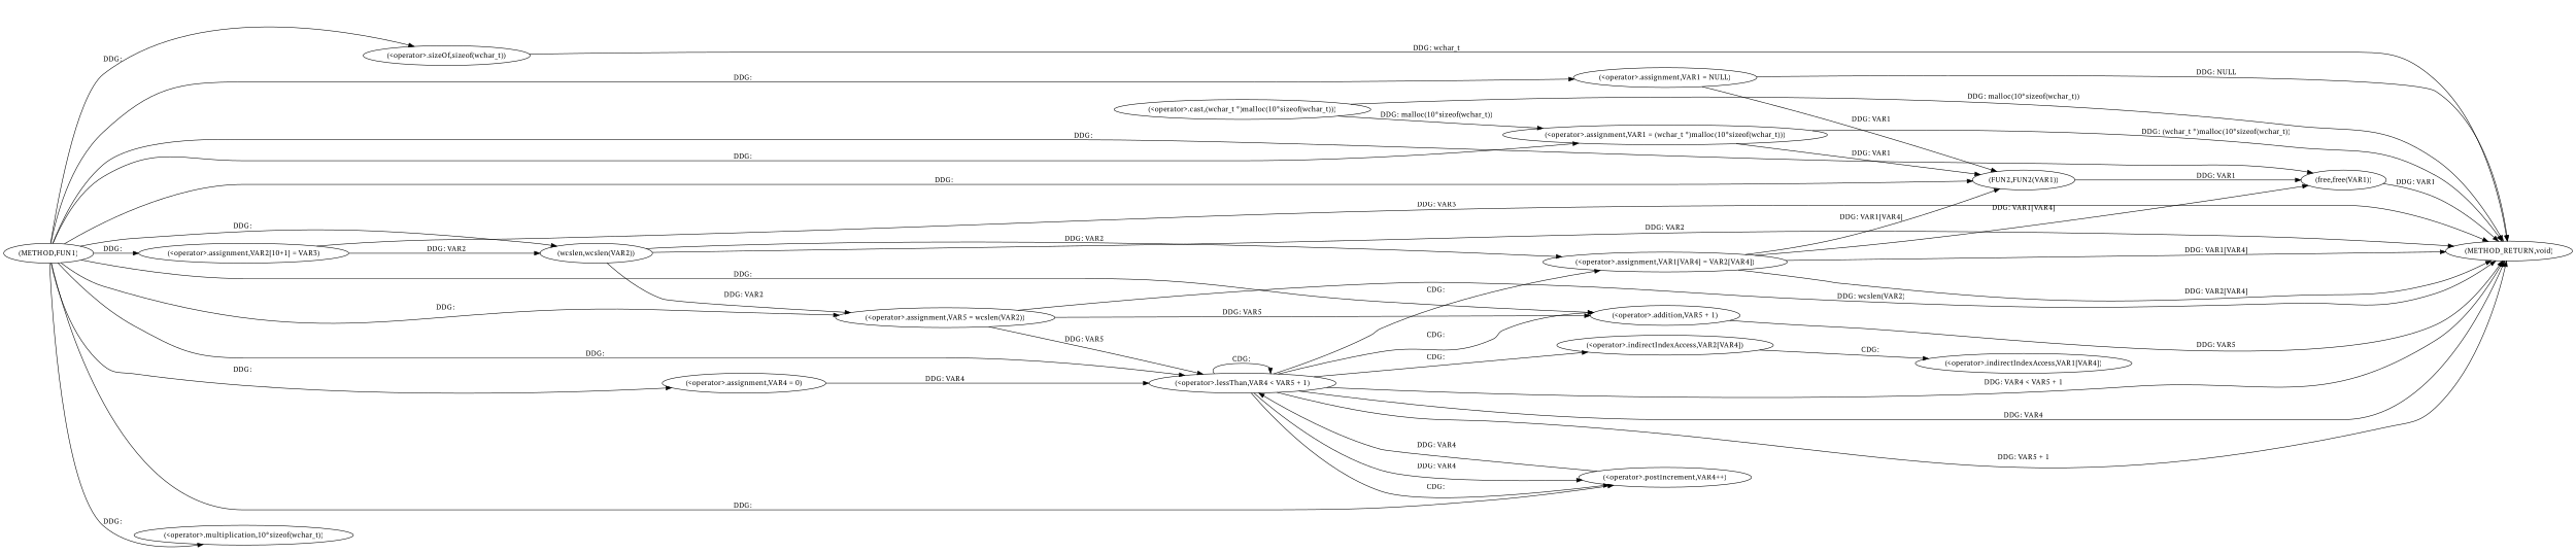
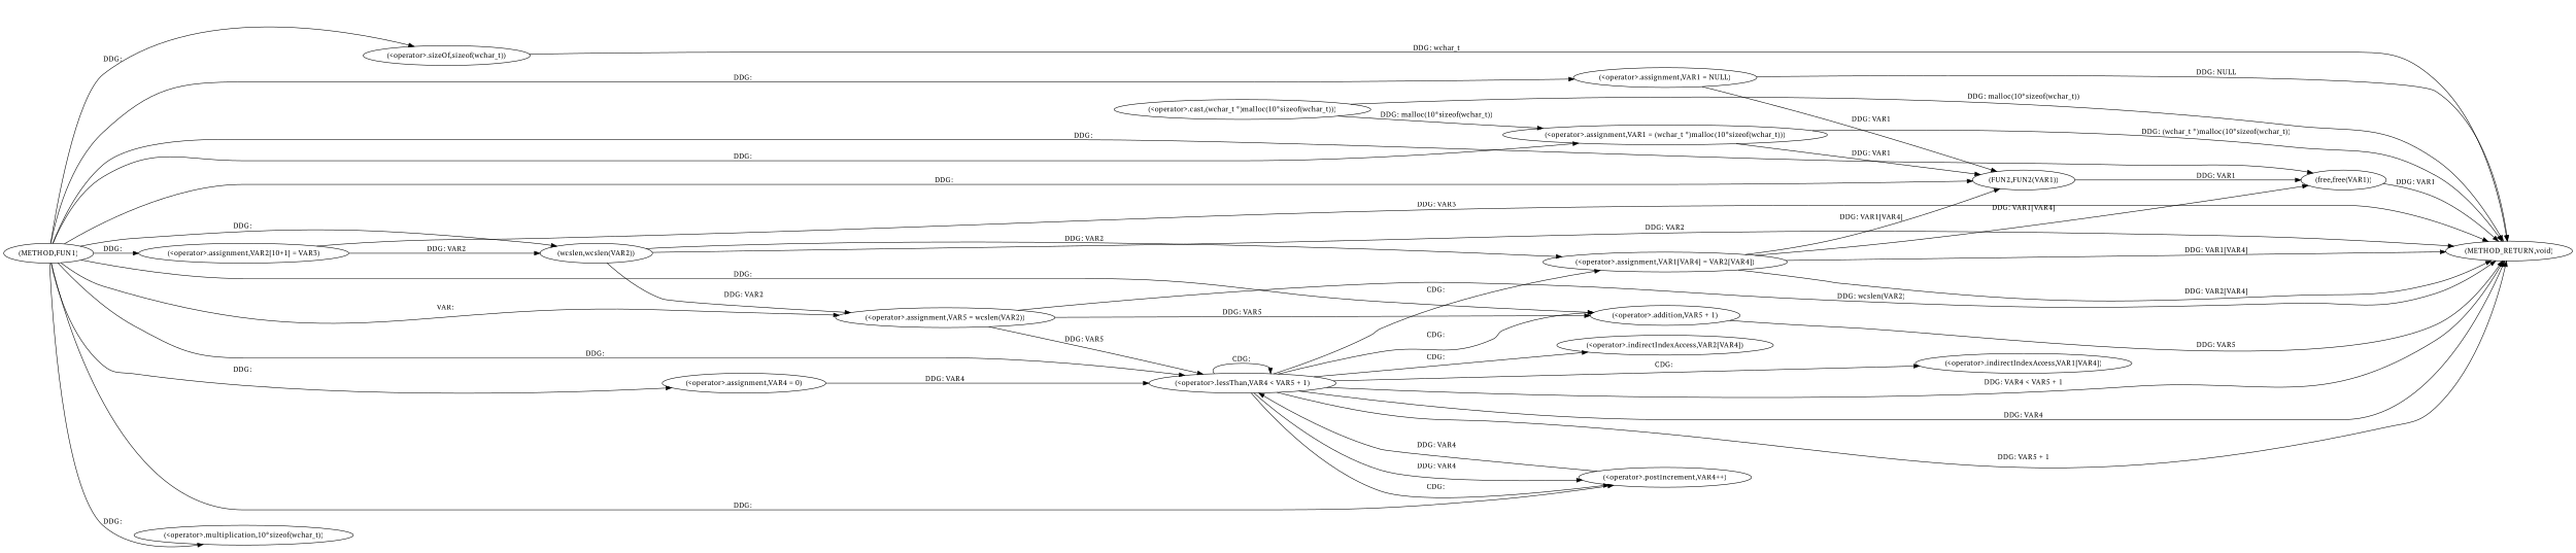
  digraph {
    fontname="PT Serif"
    rankdir=LR
    node [fontname="PT Serif"]
    edge [fontname="PT Serif"]
    n1 [label="(METHOD,FUN1)"]
    n2 [label="(<operator>.assignment,VAR1 = NULL)"]
    n3 [label="(<operator>.assignment,VAR1 = (wchar_t *)malloc(10*sizeof(wchar_t)))"]
    n4 [label="(<operator>.multiplication,10*sizeof(wchar_t))"]
    n5 [label="(<operator>.sizeOf,sizeof(wchar_t))"]
    n6 [label="(<operator>.assignment,VAR2[10+1] = VAR3)"]
    n7 [label="(<operator>.assignment,VAR5 = wcslen(VAR2))"]
    n8 [label="(wcslen,wcslen(VAR2))"]
    n9 [label="(<operator>.assignment,VAR4 = 0)"]
    n10 [label="(<operator>.lessThan,VAR4 < VAR5 + 1)"]
    n11 [label="(<operator>.addition,VAR5 + 1)"]
    n12 [label="(<operator>.postIncrement,VAR4++)"]
    n13 [label="(FUN2,FUN2(VAR1))"]
    n14 [label="(free,free(VAR1))"]
    n15 [label="(METHOD_RETURN,void)"]
    n16 [label="(<operator>.assignment,VAR1[VAR4] = VAR2[VAR4])"]
    n17 [label="(<operator>.indirectIndexAccess,VAR1[VAR4])"]
    n18 [label="(<operator>.indirectIndexAccess,VAR2[VAR4])"]
    n19 [label="(<operator>.cast,(wchar_t *)malloc(10*sizeof(wchar_t)))"]
    n1 -> n2 [label="DDG: "]
    n1 -> n3 [label="DDG: "]
    n1 -> n4 [label="DDG: "]
    n1 -> n5 [label="DDG: "]
    n1 -> n6 [label="DDG: "]
-   n1 -> n7 [label="DDG: "]
+   n1 -> n7 [label="VAR: "]
    n1 -> n8 [label="DDG: "]
    n1 -> n9 [label="DDG: "]
    n1 -> n10 [label="DDG: "]
    n1 -> n11 [label="DDG: "]
    n1 -> n12 [label="DDG: "]
    n1 -> n13 [label="DDG: "]
    n1 -> n14 [label="DDG: "]
    n2 -> n13 [label="DDG: VAR1"]
    n2 -> n15 [label="DDG: NULL"]
    n3 -> n13 [label="DDG: VAR1"]
    n3 -> n15 [label="DDG: (wchar_t *)malloc(10*sizeof(wchar_t))"]
    n5 -> n15 [label="DDG: wchar_t"]
    n6 -> n8 [label="DDG: VAR2"]
    n6 -> n15 [label="DDG: VAR3"]
    n7 -> n10 [label="DDG: VAR5"]
    n7 -> n11 [label="DDG: VAR5"]
    n7 -> n15 [label="DDG: wcslen(VAR2)"]
    n8 -> n7 [label="DDG: VAR2"]
    n8 -> n15 [label="DDG: VAR2"]
    n8 -> n16 [label="DDG: VAR2"]
    n9 -> n10 [label="DDG: VAR4"]
    n10 -> n10 [label="CDG: "]
    n10 -> n11 [label="CDG: "]
    n10 -> n12 [label="DDG: VAR4"]
    n10 -> n12 [label="CDG: "]
    n10 -> n15 [label="DDG: VAR4 < VAR5 + 1"]
    n10 -> n15 [label="DDG: VAR4"]
    n10 -> n15 [label="DDG: VAR5 + 1"]
    n10 -> n16 [label="CDG: "]
-   n18 -> n17 [label="CDG: "]
+   n10 -> n17 [label="CDG: "]
    n10 -> n18 [label="CDG: "]
    n11 -> n15 [label="DDG: VAR5"]
    n12 -> n10 [label="DDG: VAR4"]
    n13 -> n14 [label="DDG: VAR1"]
    n14 -> n15 [label="DDG: VAR1"]
    n16 -> n13 [label="DDG: VAR1[VAR4]"]
    n16 -> n14 [label="DDG: VAR1[VAR4]"]
    n16 -> n15 [label="DDG: VAR2[VAR4]"]
    n16 -> n15 [label="DDG: VAR1[VAR4]"]
    n19 -> n3 [label="DDG: malloc(10*sizeof(wchar_t))"]
    n19 -> n15 [label="DDG: malloc(10*sizeof(wchar_t))"]
  }
